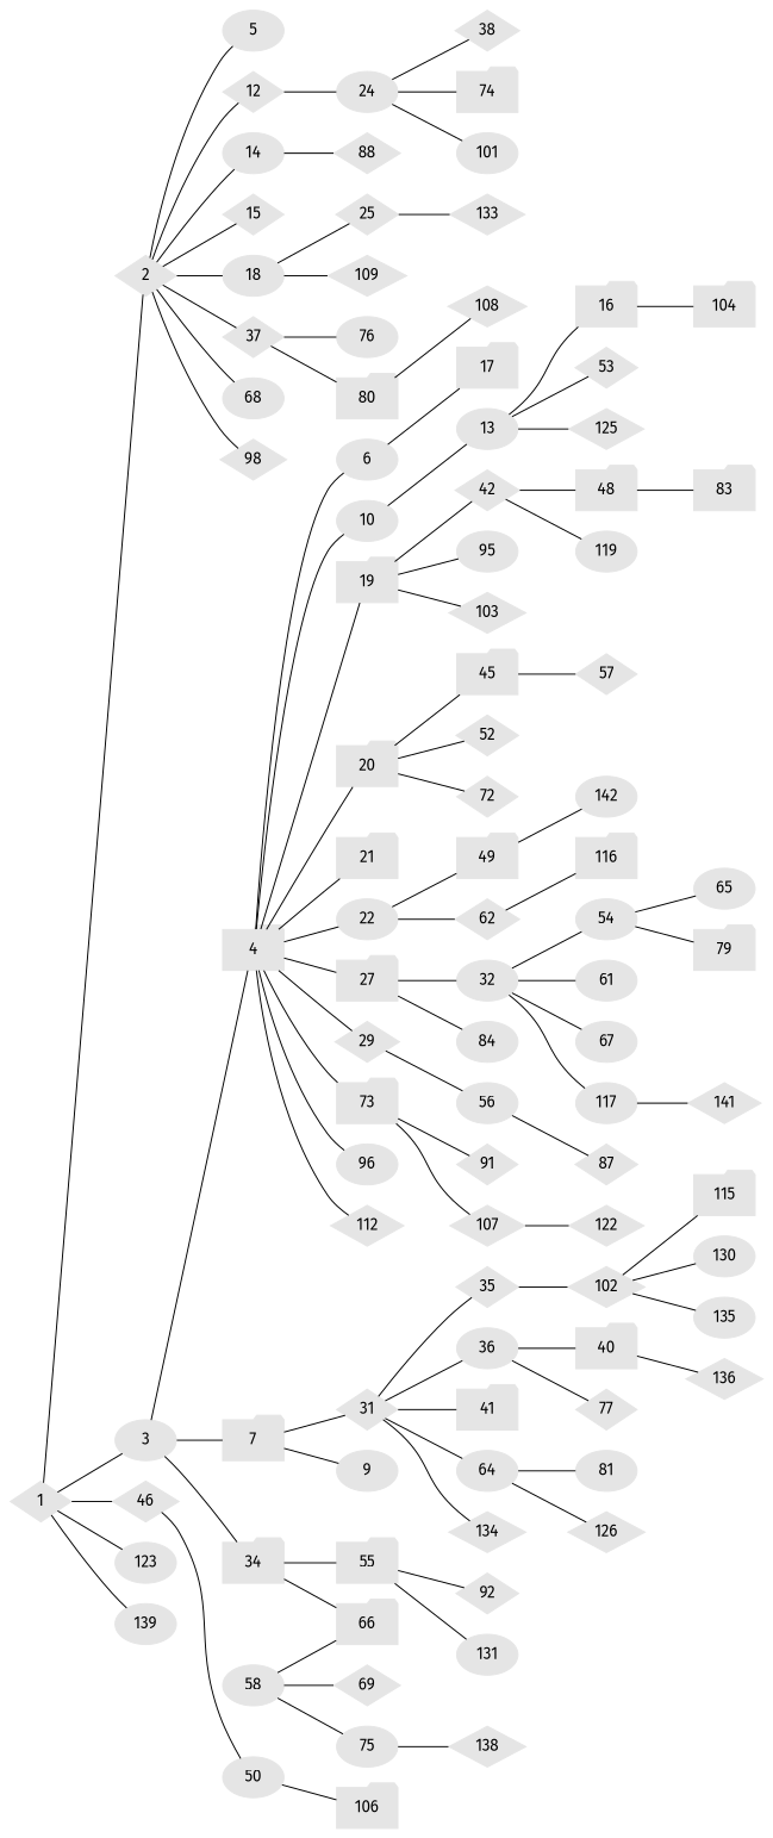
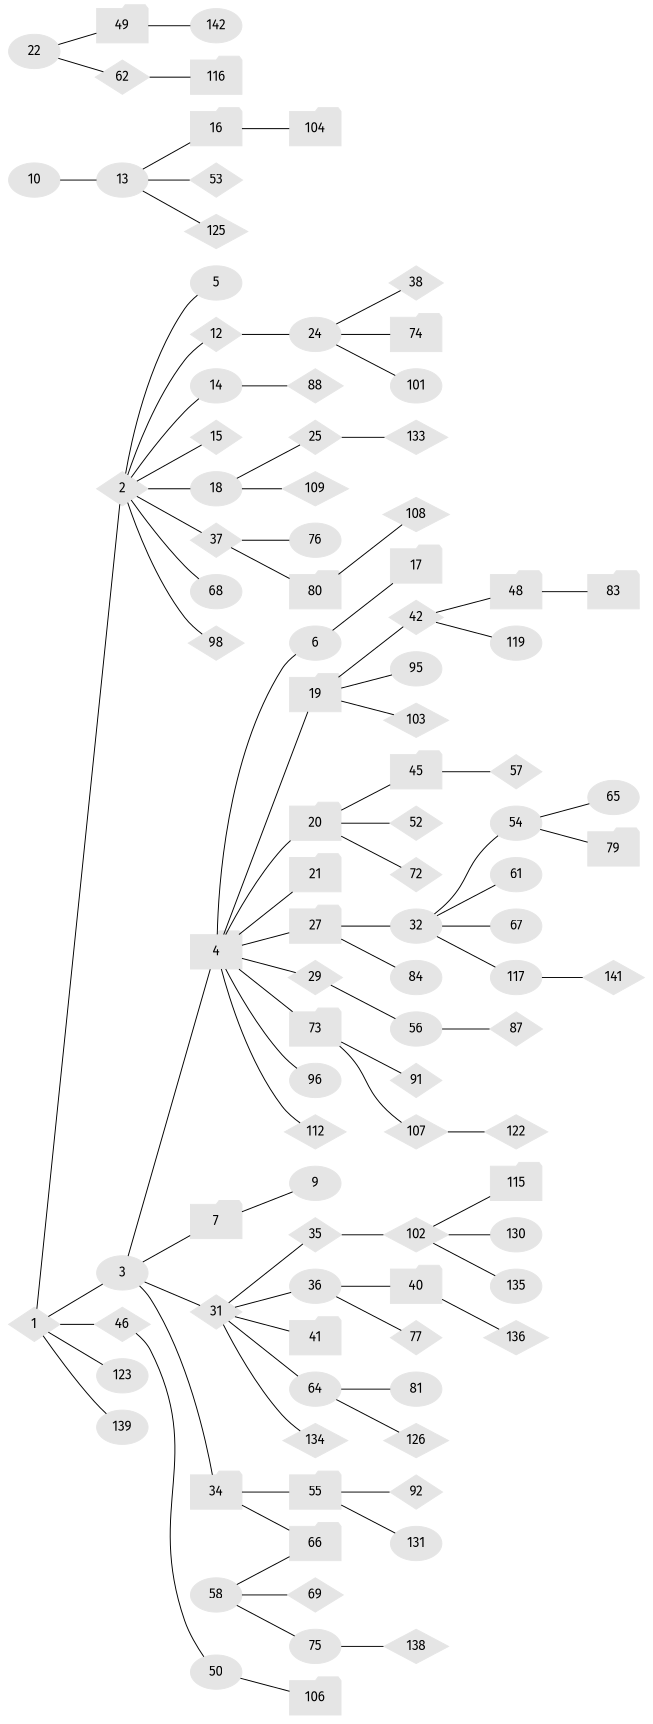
  graph {
    fontname="Fira Sans"
    rankdir=LR
    node [color=gray90 fontname="Fira Sans" shape=diamond style=filled]
    edge [fontname="Fira Sans"]
    1 [super="+28"]
    2 [super="+11"]
    3 [shape=ellipse]
    46
    123 [shape=ellipse]
    139 [shape=ellipse]
    5 [shape=ellipse]
    12
    14 [shape=ellipse]
    15 [super="+39"]
    18 [shape=ellipse]
    37 [super="+85"]
    68 [shape=ellipse super="+86"]
    98
    4 [shape=folder super="+8"]
    7 [shape=folder super="+60"]
    31 [super="+140"]
    34 [shape=folder super="+44"]
    50 [shape=ellipse super="+51"]
    24 [shape=ellipse super="+82"]
    88
    25 [super="+105"]
    109
    76 [shape=ellipse]
    80 [shape=folder super="+90"]
    6 [shape=ellipse super="+30"]
    10 [shape=ellipse]
    19 [shape=folder super="+26"]
    20 [shape=folder super="+33"]
    21 [shape=folder super="+113"]
    22 [shape=ellipse super="+23"]
    27 [shape=folder]
    29 [super="+43"]
    73 [shape=folder super="+121"]
    96 [shape=ellipse]
    112
    9 [shape=ellipse]
    35 [super="+57"]
    36 [shape=ellipse]
    41 [shape=folder]
    64 [shape=ellipse super="+70"]
    134
    55 [shape=folder super="+110"]
    66 [shape=folder super="+78"]
    17 [shape=folder super="+118"]
    13 [shape=ellipse]
    42 [super="+94"]
    95 [shape=ellipse]
    103
    45 [shape=folder super="+129"]
    52
    72 [super="+132"]
    49 [shape=folder]
    62
    32 [shape=ellipse super="+47"]
    84 [shape=ellipse]
    56 [shape=ellipse]
    91
    107
    16 [shape=folder super="+63"]
    53
    125
    38 [super="+114"]
    74 [shape=folder]
    101 [shape=ellipse]
    104 [shape=folder super="+127"]
    133
    48 [shape=folder super="+71"]
    119 [shape=ellipse]
    n70 [label=57]
    142 [shape=ellipse]
    116 [shape=folder]
    54 [shape=ellipse super="+111"]
    61 [shape=ellipse super="+79"]
    67 [shape=ellipse]
    117 [shape=ellipse super="+137"]
    87 [super="+100"]
    102 [super="+128"]
    40 [shape=folder super="+124"]
    77
    81 [shape=ellipse super="+89"]
    126
    65 [shape=ellipse]
    n84 [label=79 shape=folder]
    141
    92 [super="+120"]
    131 [shape=ellipse]
    58 [shape=ellipse]
    69
    75 [shape=ellipse super="+93"]
    115 [shape=folder]
    130 [shape=ellipse]
    135 [shape=ellipse]
    136
    108
    83 [shape=folder]
    106 [shape=folder]
    138
    122
    1 -- 2
    1 -- 3
    1 -- 46
    1 -- 123
    1 -- 139
    2 -- 5
    2 -- 12
    2 -- 14
    2 -- 15
    2 -- 18
    2 -- 37
    2 -- 68
    2 -- 98
    3 -- 4
    3 -- 7
-   7 -- 31
+   3 -- 31
    3 -- 34
    46 -- 50
    12 -- 24
    14 -- 88
    18 -- 25
    18 -- 109
    37 -- 76
    37 -- 80
    4 -- 6
-   4 -- 10
    4 -- 19
    4 -- 20
    4 -- 21
-   4 -- 22
    4 -- 27
    4 -- 29
    4 -- 73
    4 -- 96
    4 -- 112
    7 -- 9
    31 -- 35
    31 -- 36
    31 -- 41
    31 -- 64
    31 -- 134
    34 -- 55
    34 -- 66
    50 -- 106
    24 -- 38
    24 -- 74
    24 -- 101
    25 -- 133
    80 -- 108
    6 -- 17
    10 -- 13
    19 -- 42
    19 -- 95
    19 -- 103
    20 -- 45
    20 -- 52
    20 -- 72
    22 -- 49
    22 -- 62
    27 -- 32
    27 -- 84
    29 -- 56
    73 -- 91
    73 -- 107
    35 -- 102
    36 -- 40
    36 -- 77
    64 -- 81
    64 -- 126
    55 -- 92
    55 -- 131
    13 -- 16
    13 -- 53
    13 -- 125
    42 -- 48
    42 -- 119
    45 -- n70
    49 -- 142
    62 -- 116
    32 -- 54
    32 -- 61
    32 -- 67
    32 -- 117
    56 -- 87
    107 -- 122
    16 -- 104
    48 -- 83
    54 -- 65
    54 -- n84
    117 -- 141
    102 -- 115
    102 -- 130
    102 -- 135
    40 -- 136
    58 -- 66
    58 -- 69
    58 -- 75
    75 -- 138
  }
